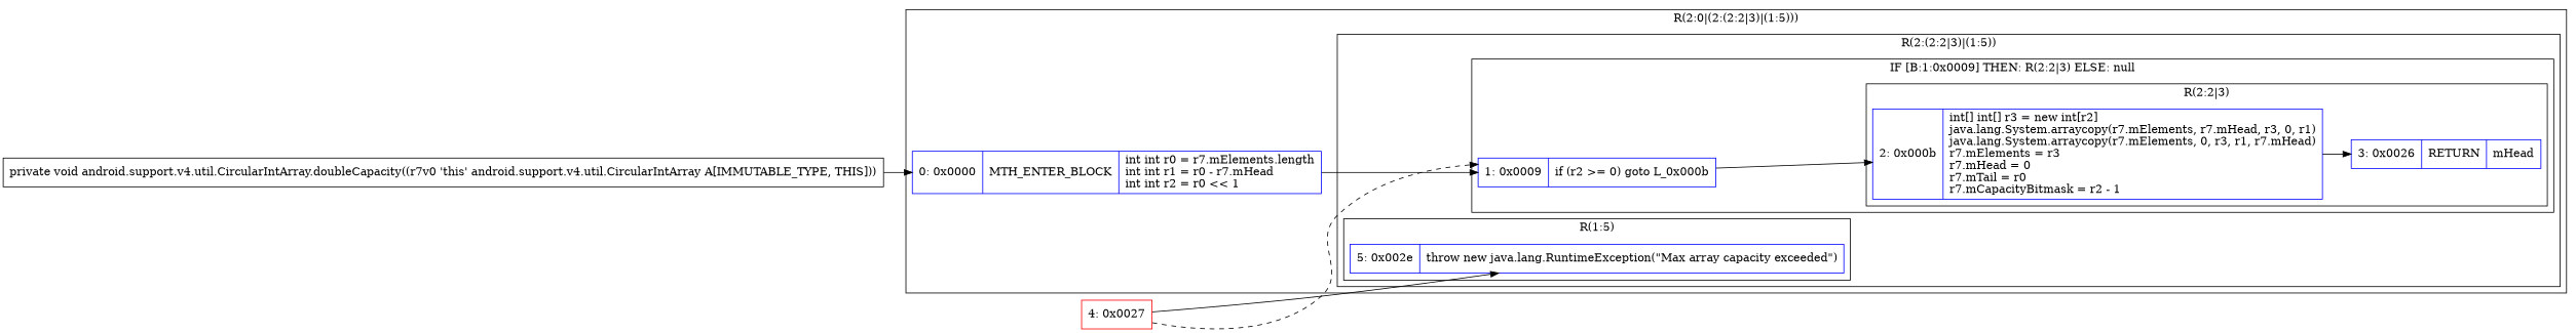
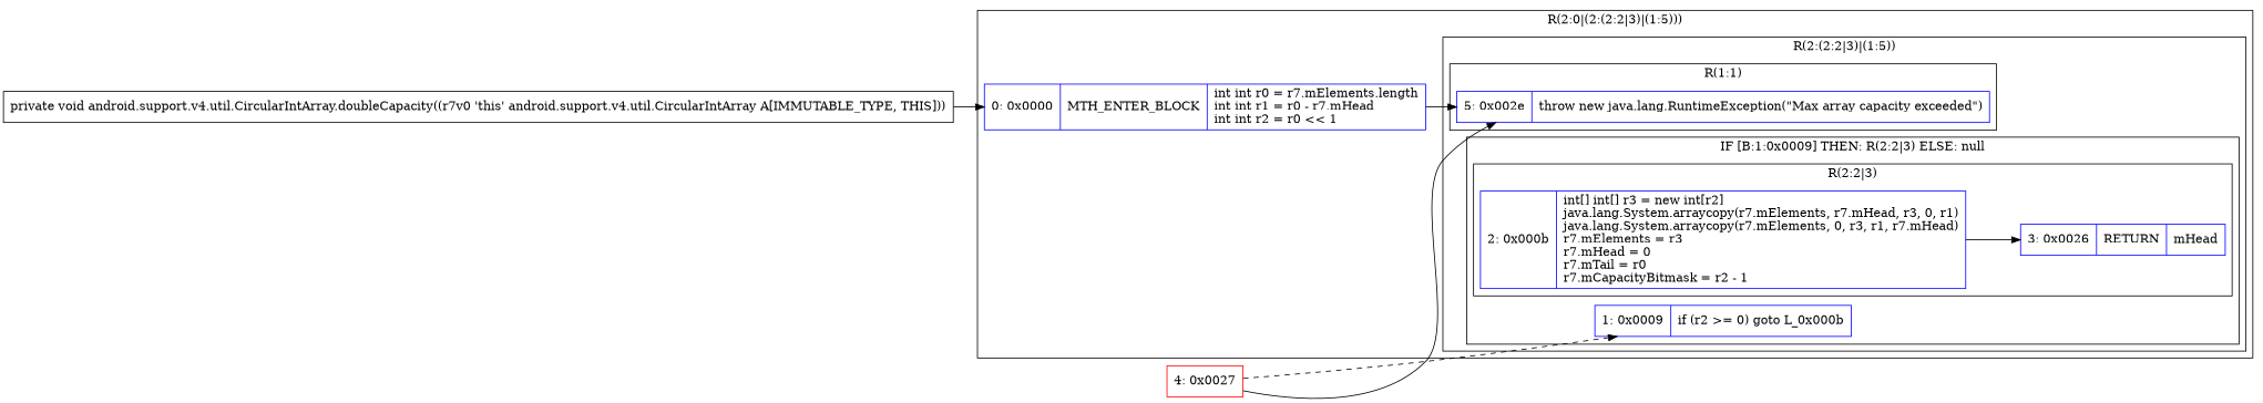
  digraph {
    rankdir=LR
    node [color=blue shape=record]
    n1 [label="{2\:\ 0x000b|int[] int[] r3 = new int[r2]\ljava.lang.System.arraycopy(r7.mElements, r7.mHead, r3, 0, r1)\ljava.lang.System.arraycopy(r7.mElements, 0, r3, r1, r7.mHead)\lr7.mElements = r3\lr7.mHead = 0\lr7.mTail = r0\lr7.mCapacityBitmask = r2 \- 1\l}"]
    n2 [label="{3\:\ 0x0026|RETURN\l|mHead\l}"]
    n3 [label="{1\:\ 0x0009|if (r2 \>= 0) goto L_0x000b\l}"]
    n4 [label="{5\:\ 0x002e|throw new java.lang.RuntimeException(\"Max array capacity exceeded\")\l}"]
    n5 [label="{0\:\ 0x0000|MTH_ENTER_BLOCK\l|int int r0 = r7.mElements.length\lint int r1 = r0 \- r7.mHead\lint int r2 = r0 \<\< 1\l}"]
    n6 [color=red label="{4\:\ 0x0027}"]
    n7 [label="{private void android.support.v4.util.CircularIntArray.doubleCapacity((r7v0 'this' android.support.v4.util.CircularIntArray A[IMMUTABLE_TYPE, THIS])) }" color=""]
    subgraph cluster_1 {
      label="R(2:0|(2:(2:2|3)|(1:5)))"
      n5
      subgraph cluster_2 {
        label="R(2:(2:2|3)|(1:5))"
        subgraph cluster_3 {
          label="IF [B:1:0x0009] THEN: R(2:2|3) ELSE: null"
          n3
          subgraph cluster_4 {
            label="R(2:2|3)"
            n1
            n2
          }
        }
        subgraph cluster_5 {
-         label="R(1:5)"
+         label="R(1:1)"
          n4
        }
      }
    }
    n1 -> n2
-   n3 -> n1
-   n5 -> n3
+   n5 -> n4
    n6 -> n3 [style=dashed]
    n6 -> n4
    n7 -> n5
  }
